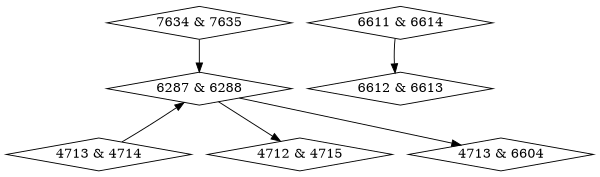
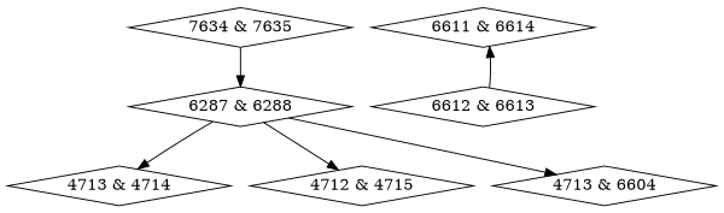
  digraph {
    node [shape=diamond]
    n1 [label="4712 & 4715"]
    n2 [label="4713 & 4714"]
    n3 [label="4713 & 6604"]
    n4 [label="6287 & 6288"]
    n5 [label="6611 & 6614"]
    n6 [label="6612 & 6613"]
    n7 [label="7634 & 7635"]
    n4 -> n1
-   n2 -> n4
+   n4 -> n2
    n4 -> n3
-   n5 -> n6
+   n6 -> n5
    n7 -> n4
  }
